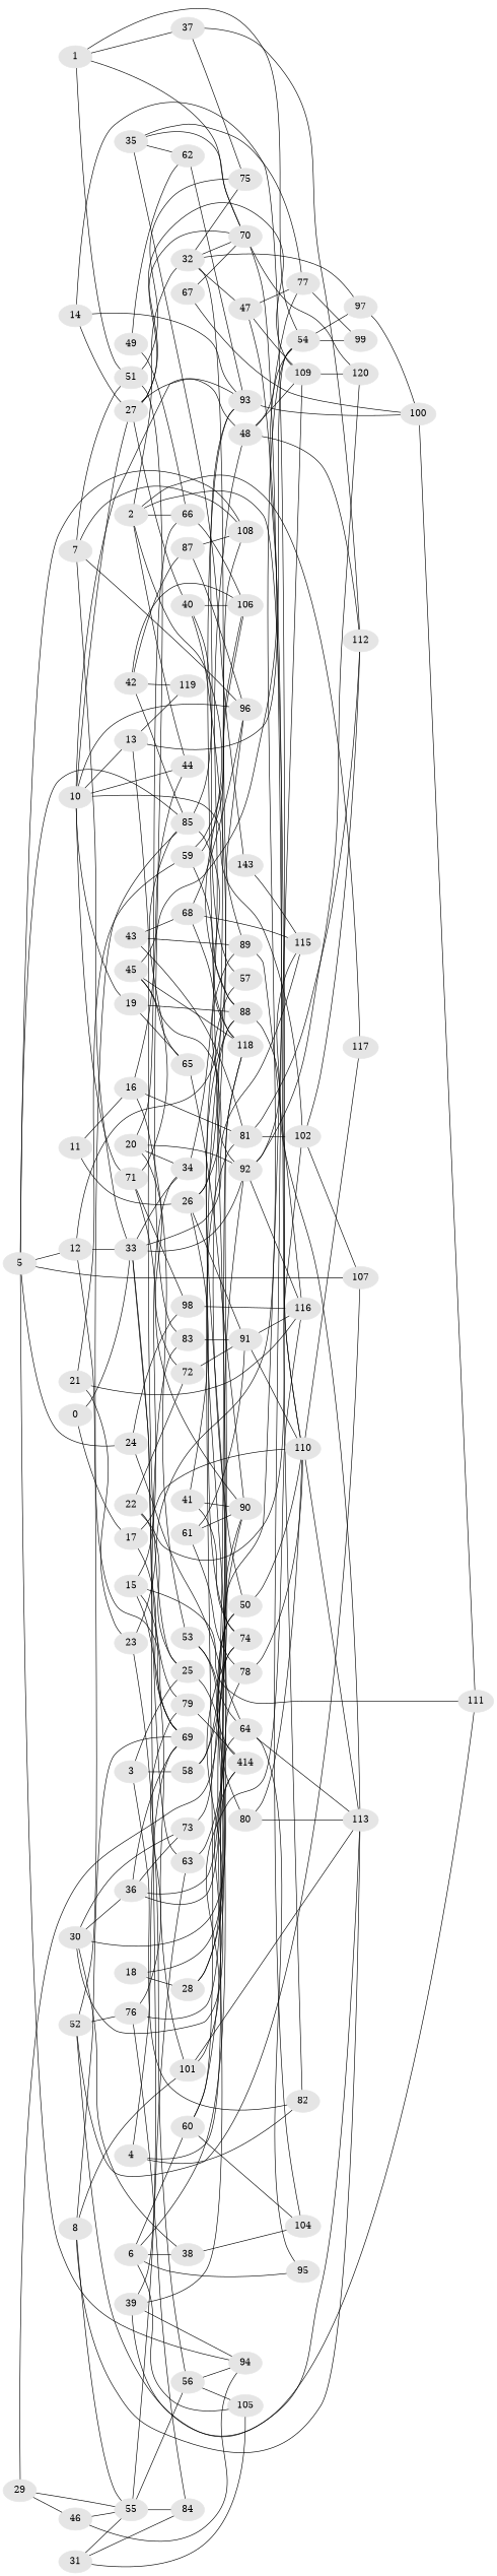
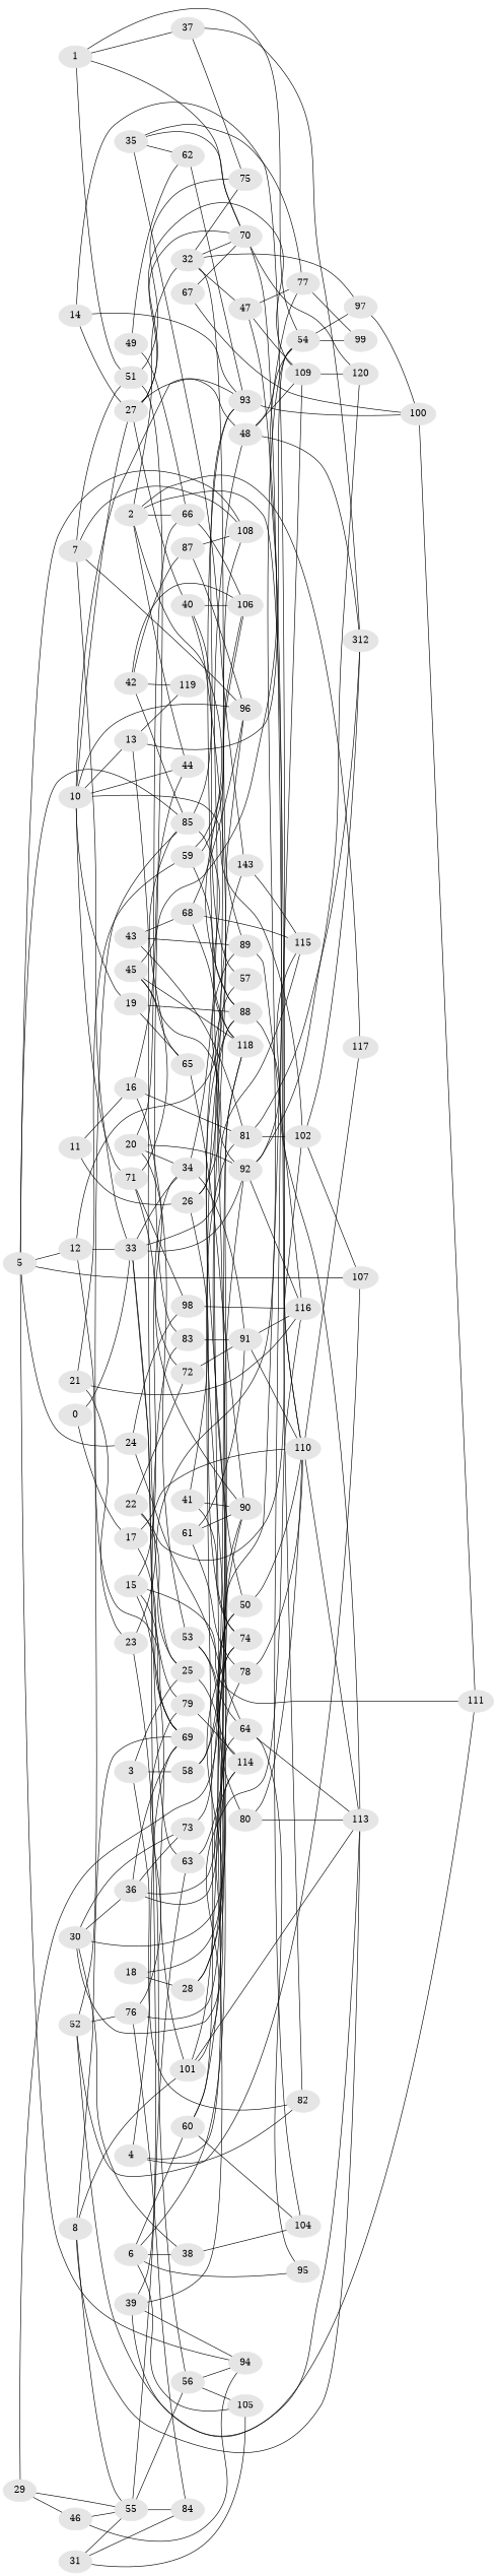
  graph {
    rankdir=LR
    node [color=gray90 style=filled]
    1
    37
    51
    54
    70
    75
-   112
+   112 [label=312]
    83
    97
    99
    82
    120
    2
    32
    44
    66
    88
    110
    117
    89
    47
    106
    77
    113
    3
    25
    58
    80
    93
    4
    64
    69
    95
    5
    12
    24
    85
    94
    107
    108
    33
    96
    98
    118
    6
    38
    60
    90
    105
    104
    92
    7
    34
    63
    79
    115
    8
    55
    101
    56
    84
    116
    n63 [label=143]
    n64 [label=0]
    17
    10
    13
    19
    27
    71
    102
    119
    65
    40
    48
    109
    100
    11
    16
    26
    53
    81
    74
    91
    14
    15
    111
-   114 [label=414]
+   114
    18
    28
    50
    20
    72
    21
    23
    59
    22
    57
    29
    46
    30
    36
    73
    31
    35
    62
    39
    41
    42
    87
    43
    68
    45
    49
    52
    76
    78
    61
    67
    1 -- 37
    1 -- 51
    1 -- 54
    1 -- 70
    37 -- 75
    37 -- 112
    51 -- 75
    51 -- 83
    54 -- 97
    54 -- 99
    70 -- 82
    70 -- 120
    83 -- 91
    97 -- 100
    2 -- 32
    2 -- 44
    2 -- 66
    2 -- 88
    2 -- 110
    2 -- 117
    32 -- 70
    32 -- 75
    32 -- 97
    32 -- 89
    32 -- 47
    66 -- 106
    88 -- 113
    110 -- 117
    110 -- 113
    89 -- 116
    47 -- 77
    47 -- 104
    47 -- 109
    77 -- 99
    3 -- 82
    3 -- 25
    3 -- 58
    25 -- 80
    58 -- 88
    58 -- 93
    80 -- 110
    80 -- 113
    93 -- 100
    4 -- 82
    4 -- 64
    4 -- 69
    64 -- 113
    64 -- 95
    5 -- 12
    5 -- 24
    5 -- 85
    5 -- 94
    5 -- 107
    5 -- 108
    12 -- 69
    12 -- 33
    12 -- 96
    24 -- 64
    24 -- 98
    85 -- 93
    85 -- 118
    33 -- 92
    33 -- 34
    33 -- 63
    33 -- 79
    33 -- 115
    98 -- 116
    6 -- 95
    6 -- 38
    6 -- 60
    6 -- 90
    6 -- 105
    38 -- 104
    60 -- 88
    60 -- 104
    60 -- 92
    92 -- 120
    92 -- 115
    92 -- 116
    7 -- 51
    7 -- 108
    7 -- 33
    7 -- 96
    34 -- 48
    63 -- 81
    79 -- 114
    8 -- 113
    8 -- 69
    8 -- 55
    8 -- 101
    55 -- 63
    55 -- 56
    55 -- 84
    101 -- 113
    101 -- 116
+   101 -- n63
    56 -- 94
    56 -- 105
    n63 -- 115
    n64 -- 33
    n64 -- 17
    17 -- 110
    17 -- 69
    10 -- 44
    10 -- 93
    10 -- 96
    10 -- 13
    10 -- 19
    10 -- 27
    10 -- 71
    10 -- 102
    13 -- 54
    13 -- 25
    13 -- 119
    19 -- 88
    19 -- 65
    27 -- 70
    27 -- 40
    27 -- 48
    27 -- 109
    71 -- 85
    71 -- 98
    71 -- 90
    102 -- 112
    102 -- 107
    65 -- 90
    40 -- 106
    40 -- 50
    40 -- 57
    48 -- 54
    48 -- 112
    48 -- 109
    109 -- 120
    100 -- 111
    11 -- 16
    11 -- 26
    16 -- 44
    16 -- 53
    16 -- 81
    26 -- 89
    26 -- 108
    26 -- 74
-   26 -- 91
+   34 -- 91
    53 -- 64
    53 -- 114
    81 -- 112
    81 -- 102
    91 -- 110
    91 -- 116
    14 -- 110
    14 -- 93
    14 -- 27
    15 -- 69
    15 -- 34
    15 -- 101
    15 -- 111
    18 -- 28
    18 -- 50
    28 -- 74
    28 -- 114
    50 -- 110
    20 -- 66
    20 -- 92
    20 -- 34
    20 -- 72
    72 -- 91
    21 -- 116
    21 -- 23
    21 -- 59
    23 -- 54
    23 -- 56
    59 -- 88
    59 -- 106
    59 -- 106
    22 -- 25
    22 -- 102
    22 -- 72
    29 -- 118
    29 -- 55
    29 -- 46
    46 -- 94
    46 -- 55
    30 -- 38
    30 -- 114
    30 -- 50
    30 -- 36
    30 -- 73
    36 -- 69
    36 -- 90
    36 -- 109
    36 -- 73
    73 -- 118
    31 -- 105
    31 -- 55
    31 -- 84
    35 -- 70
    35 -- 77
    35 -- n63
    35 -- 62
    62 -- 93
    39 -- 83
    39 -- 94
    39 -- 74
    39 -- 111
    41 -- 90
    41 -- 74
    41 -- 57
    42 -- 106
    42 -- 85
    42 -- 119
    42 -- 87
    87 -- 108
    87 -- 96
    43 -- 89
    43 -- 81
    43 -- 68
    68 -- 96
    68 -- 118
    68 -- 115
    45 -- 77
    45 -- 118
    45 -- 92
    45 -- 65
    49 -- 66
    49 -- 62
    52 -- 113
    52 -- 85
    52 -- 107
    52 -- 76
    76 -- 79
    76 -- 84
    76 -- 78
    78 -- 110
    61 -- 90
    61 -- 91
    61 -- 78
    67 -- 70
    67 -- 100
  }
